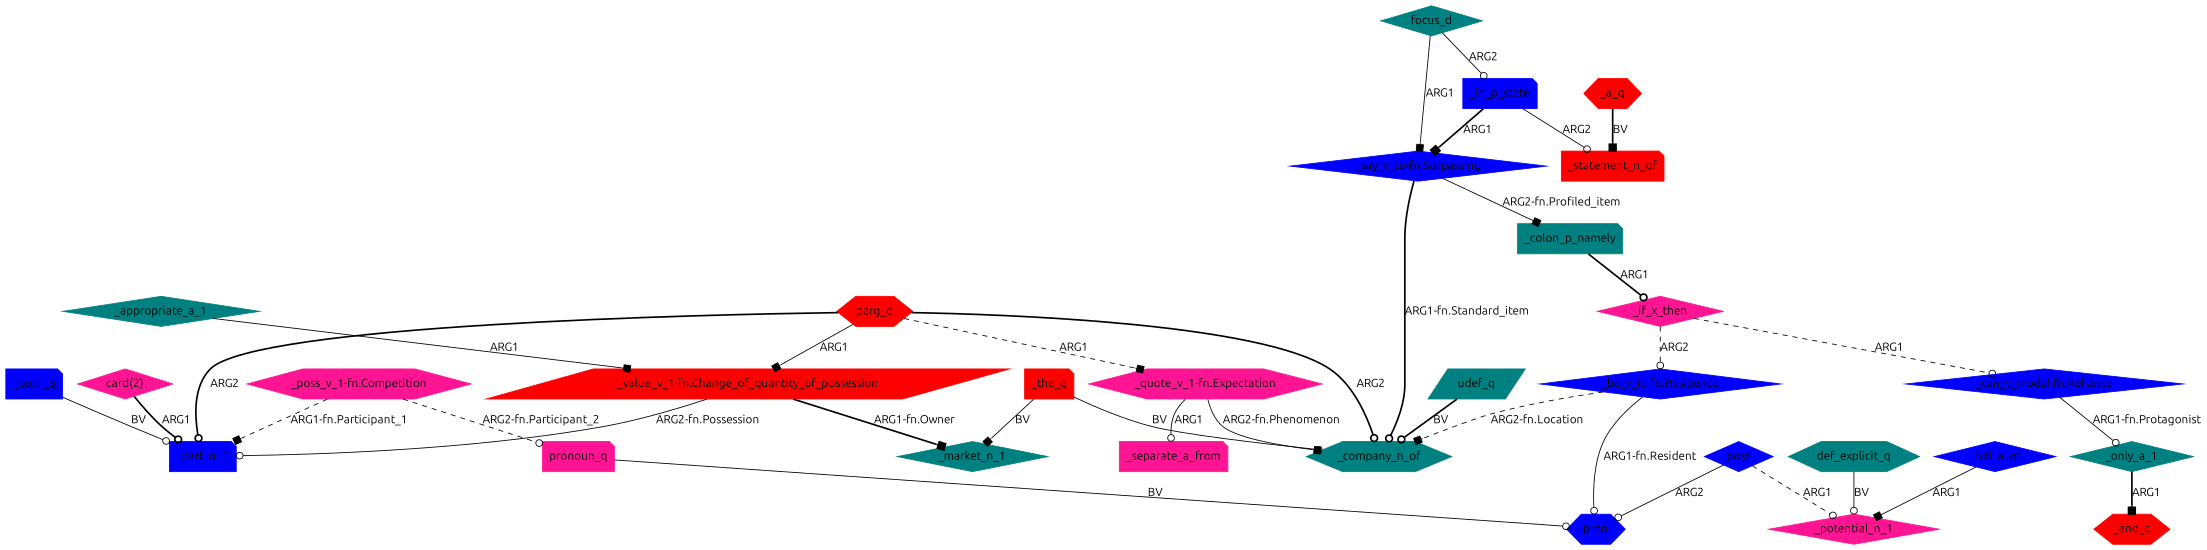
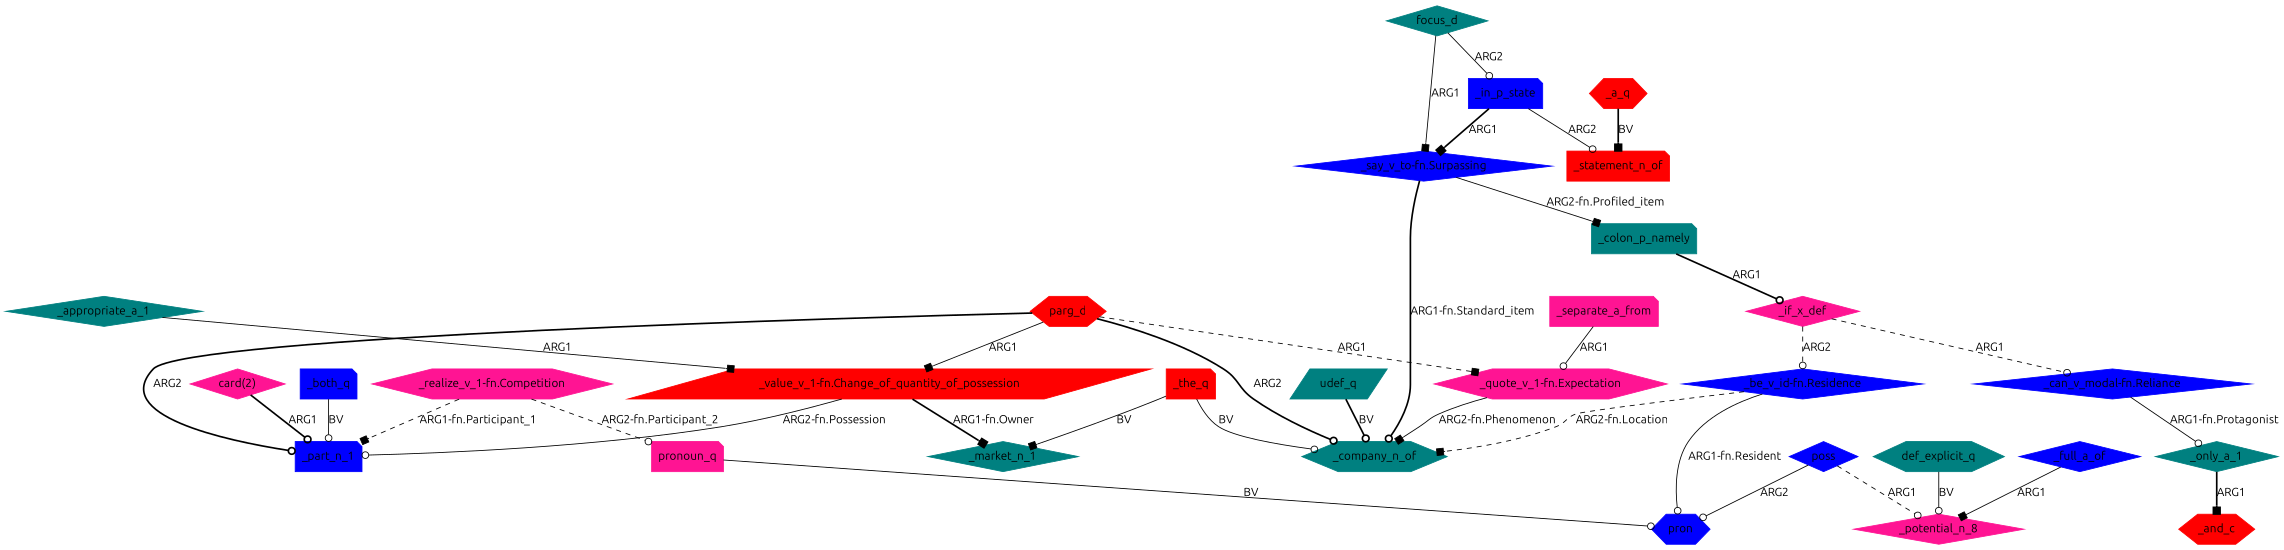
  digraph {
    fontname=Ubuntu
    node [color=blue fontname=Ubuntu shape=diamond style=filled]
    edge [arrowhead=odot fontname=Ubuntu style=solid]
    _appropriate_a_1 [color=teal]
    "_value_v_1-fn.Change_of_quantity_of_possession" [color=red shape=parallelogram]
    _part_n_1 [shape=note]
    _market_n_1 [color=teal]
    focus_d [color=teal]
    _in_p_state [shape=note]
    "_say_v_to-fn.Surpassing"
    _statement_n_of [color=red shape=note]
    _company_n_of [color=teal shape=hexagon]
    _colon_p_namely [color=teal shape=note]
    "card(2)" [color=deeppink]
-   _potential_n_1 [color=deeppink]
+   _potential_n_1 [color=deeppink label=_potential_n_8]
    poss
    pron [shape=hexagon]
    parg_d [color=red shape=hexagon]
    "_quote_v_1-fn.Expectation" [color=deeppink shape=hexagon]
    _separate_a_from [color=deeppink shape=note]
-   _if_x_then [color=deeppink]
+   _if_x_then [color=deeppink label=_if_x_def]
    "_can_v_modal-fn.Reliance"
    "_be_v_id-fn.Residence"
    _only_a_1 [color=teal]
    _and_c [color=red shape=hexagon]
    def_explicit_q [color=teal shape=hexagon]
    _the_q [color=red shape=note]
    pronoun_q [color=deeppink shape=note]
    _full_a_of
    _both_q [shape=note]
    udef_q [color=teal shape=parallelogram]
-   "_realize_v_1-fn.Competition" [color=deeppink shape=hexagon label="_poss_v_1-fn.Competition"]
+   "_realize_v_1-fn.Competition" [color=deeppink shape=hexagon]
    _a_q [color=red shape=hexagon]
    _appropriate_a_1 -> "_value_v_1-fn.Change_of_quantity_of_possession" [arrowhead=box label=ARG1]
    "_value_v_1-fn.Change_of_quantity_of_possession" -> _part_n_1 [label="ARG2-fn.Possession"]
    "_value_v_1-fn.Change_of_quantity_of_possession" -> _market_n_1 [arrowhead=box label="ARG1-fn.Owner" style=bold]
    focus_d -> _in_p_state [label=ARG2]
    focus_d -> "_say_v_to-fn.Surpassing" [arrowhead=box label=ARG1]
    _in_p_state -> "_say_v_to-fn.Surpassing" [arrowhead=box label=ARG1 style=bold]
    _in_p_state -> _statement_n_of [label=ARG2]
    "_say_v_to-fn.Surpassing" -> _company_n_of [label="ARG1-fn.Standard_item" style=bold]
    "_say_v_to-fn.Surpassing" -> _colon_p_namely [arrowhead=box label="ARG2-fn.Profiled_item"]
    _colon_p_namely -> _if_x_then [label=ARG1 style=bold]
    "card(2)" -> _part_n_1 [label=ARG1 style=bold]
    poss -> _potential_n_1 [label=ARG1 style=dashed]
    poss -> pron [label=ARG2]
    parg_d -> "_value_v_1-fn.Change_of_quantity_of_possession" [arrowhead=box label=ARG1]
    parg_d -> _part_n_1 [label=ARG2 style=bold]
    parg_d -> _company_n_of [label=ARG2 style=bold]
    parg_d -> "_quote_v_1-fn.Expectation" [arrowhead=box label=ARG1 style=dashed]
    "_quote_v_1-fn.Expectation" -> _company_n_of [arrowhead=box label="ARG2-fn.Phenomenon"]
-   "_quote_v_1-fn.Expectation" -> _separate_a_from [label=ARG1]
+   _separate_a_from -> "_quote_v_1-fn.Expectation" [label=ARG1]
    _if_x_then -> "_can_v_modal-fn.Reliance" [label=ARG1 style=dashed]
    _if_x_then -> "_be_v_id-fn.Residence" [label=ARG2 style=dashed]
    "_can_v_modal-fn.Reliance" -> _only_a_1 [label="ARG1-fn.Protagonist"]
    "_be_v_id-fn.Residence" -> _company_n_of [arrowhead=box label="ARG2-fn.Location" style=dashed]
    "_be_v_id-fn.Residence" -> pron [label="ARG1-fn.Resident"]
    _only_a_1 -> _and_c [arrowhead=box label=ARG1 style=bold]
    def_explicit_q -> _potential_n_1 [label=BV]
    _the_q -> _market_n_1 [arrowhead=box label=BV]
    _the_q -> _company_n_of [label=BV]
    pronoun_q -> pron [label=BV]
    _full_a_of -> _potential_n_1 [arrowhead=box label=ARG1]
    _both_q -> _part_n_1 [label=BV]
    udef_q -> _company_n_of [label=BV style=bold]
    "_realize_v_1-fn.Competition" -> _part_n_1 [arrowhead=box label="ARG1-fn.Participant_1" style=dashed]
    "_realize_v_1-fn.Competition" -> pronoun_q [label="ARG2-fn.Participant_2" style=dashed]
    _a_q -> _statement_n_of [arrowhead=box label=BV style=bold]
  }
